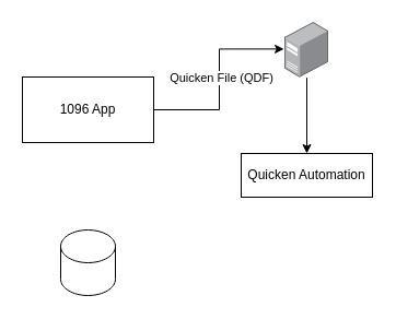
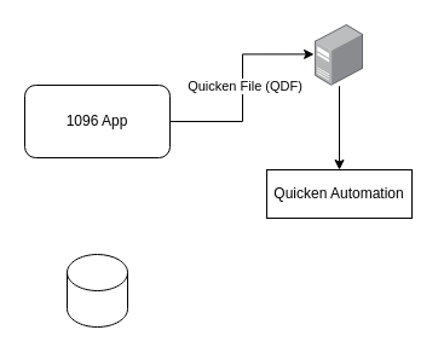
  <mxCell id="0" />
  <mxCell id="1" parent="0" />
- <mxCell id="2" value="1096 App" style="rounded=0;whiteSpace=wrap;html=1;" vertex="1" parent="1"><mxGeometry x="20" y="70" width="120" height="60" as="geometry" /></mxCell>
+ <mxCell id="2" value="1096 App" style="whiteSpace=wrap;html=1;rounded=1;" vertex="1" parent="1"><mxGeometry x="20" y="70" width="120" height="60" as="geometry" /></mxCell>
  <mxCell id="3" value="" style="shape=cylinder3;whiteSpace=wrap;html=1;boundedLbl=1;backgroundOutline=1;size=15;" vertex="1" parent="1"><mxGeometry x="55" y="210" width="50" height="60" as="geometry" /></mxCell>
  <mxCell id="4" value="" style="image;points=[];aspect=fixed;html=1;align=center;shadow=0;dashed=0;image=img/lib/allied_telesis/computer_and_terminals/Server_Desktop.svg;" vertex="1" parent="1"><mxGeometry x="260" y="20" width="40" height="50.7" as="geometry" /></mxCell>
  <mxCell id="5" style="edgeStyle=orthogonalEdgeStyle;rounded=0;orthogonalLoop=1;jettySize=auto;html=1;entryX=-0.023;entryY=0.481;entryDx=0;entryDy=0;entryPerimeter=0;" edge="1" parent="1" source="2" target="4"><mxGeometry relative="1" as="geometry" /></mxCell>
  <mxCell id="6" value="Quicken File (QDF)" style="edgeLabel;html=1;align=center;verticalAlign=middle;resizable=0;points=[];" vertex="1" connectable="0" parent="5"><mxGeometry x="0.03" y="-1" relative="1" as="geometry"><mxPoint as="offset" /></mxGeometry></mxCell>
  <mxCell id="7" value="Quicken Automation" style="rounded=0;whiteSpace=wrap;html=1;" vertex="1" parent="1"><mxGeometry x="220" y="140" width="120" height="40" as="geometry" /></mxCell>
  <mxCell id="8" style="edgeStyle=orthogonalEdgeStyle;rounded=0;orthogonalLoop=1;jettySize=auto;html=1;" edge="1" parent="1" source="4" target="7"><mxGeometry relative="1" as="geometry" /></mxCell>
